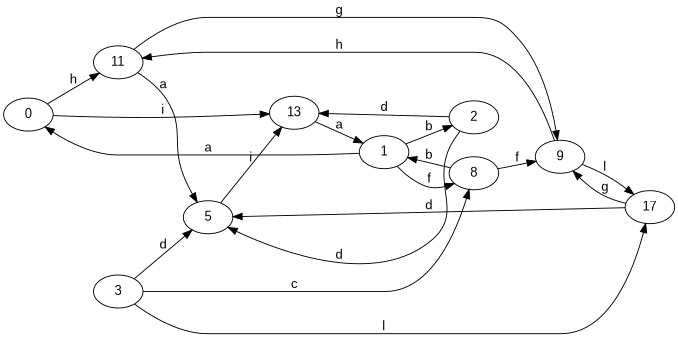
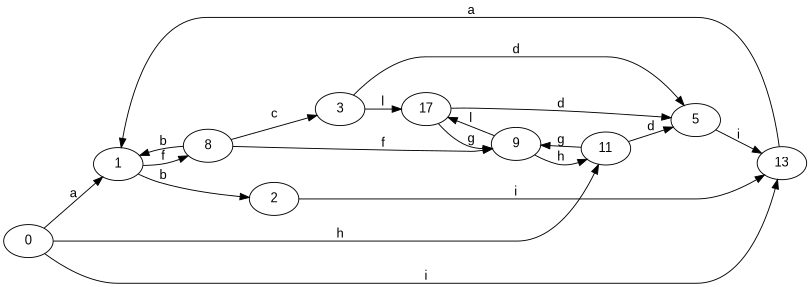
  strict digraph {
    fontname="Liberation Sans"
    rankdir=LR
    node [fontname="Liberation Sans"]
    edge [fontname="Liberation Sans"]
    0
    1
    11
    13
    2
    8
    5
    9
    3
    17
-   1 -> 0 [label=a]
+   0 -> 1 [label=a]
    0 -> 11 [label=h]
    0 -> 13 [label=i]
    1 -> 2 [label=b]
    1 -> 8 [label=f]
-   11 -> 5 [label=a]
+   11 -> 5 [label=d]
    11 -> 9 [label=g]
    13 -> 1 [label=a]
-   2 -> 13 [label=d]
-   2 -> 5 [label=d]
+   2 -> 13 [label=i]
    8 -> 1 [label=b]
    8 -> 9 [label=f]
-   3 -> 8 [label=c]
+   8 -> 3 [label=c]
    5 -> 13 [label=i]
    9 -> 11 [label=h]
    9 -> 17 [label=l]
    3 -> 5 [label=d]
    3 -> 17 [label=l]
    17 -> 5 [label=d]
    17 -> 9 [label=g]
  }
